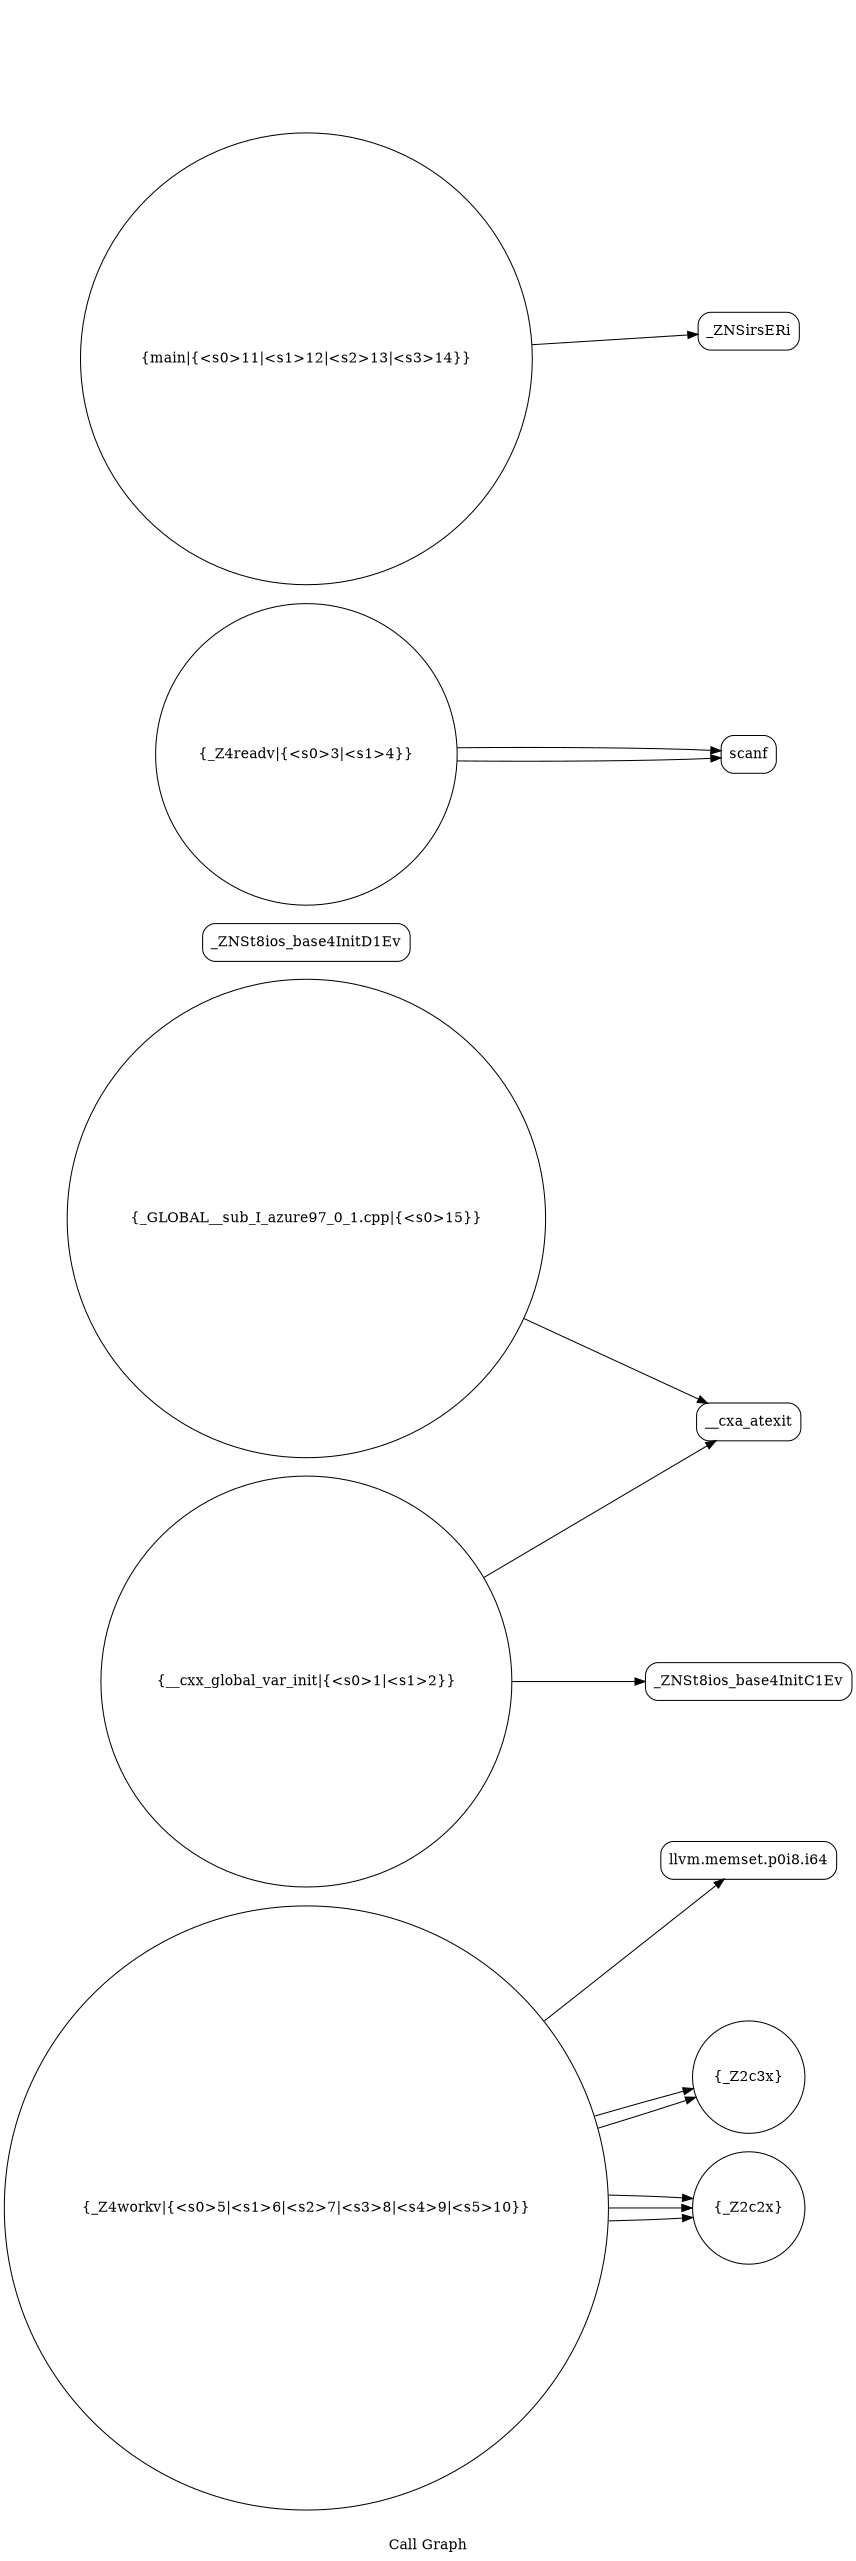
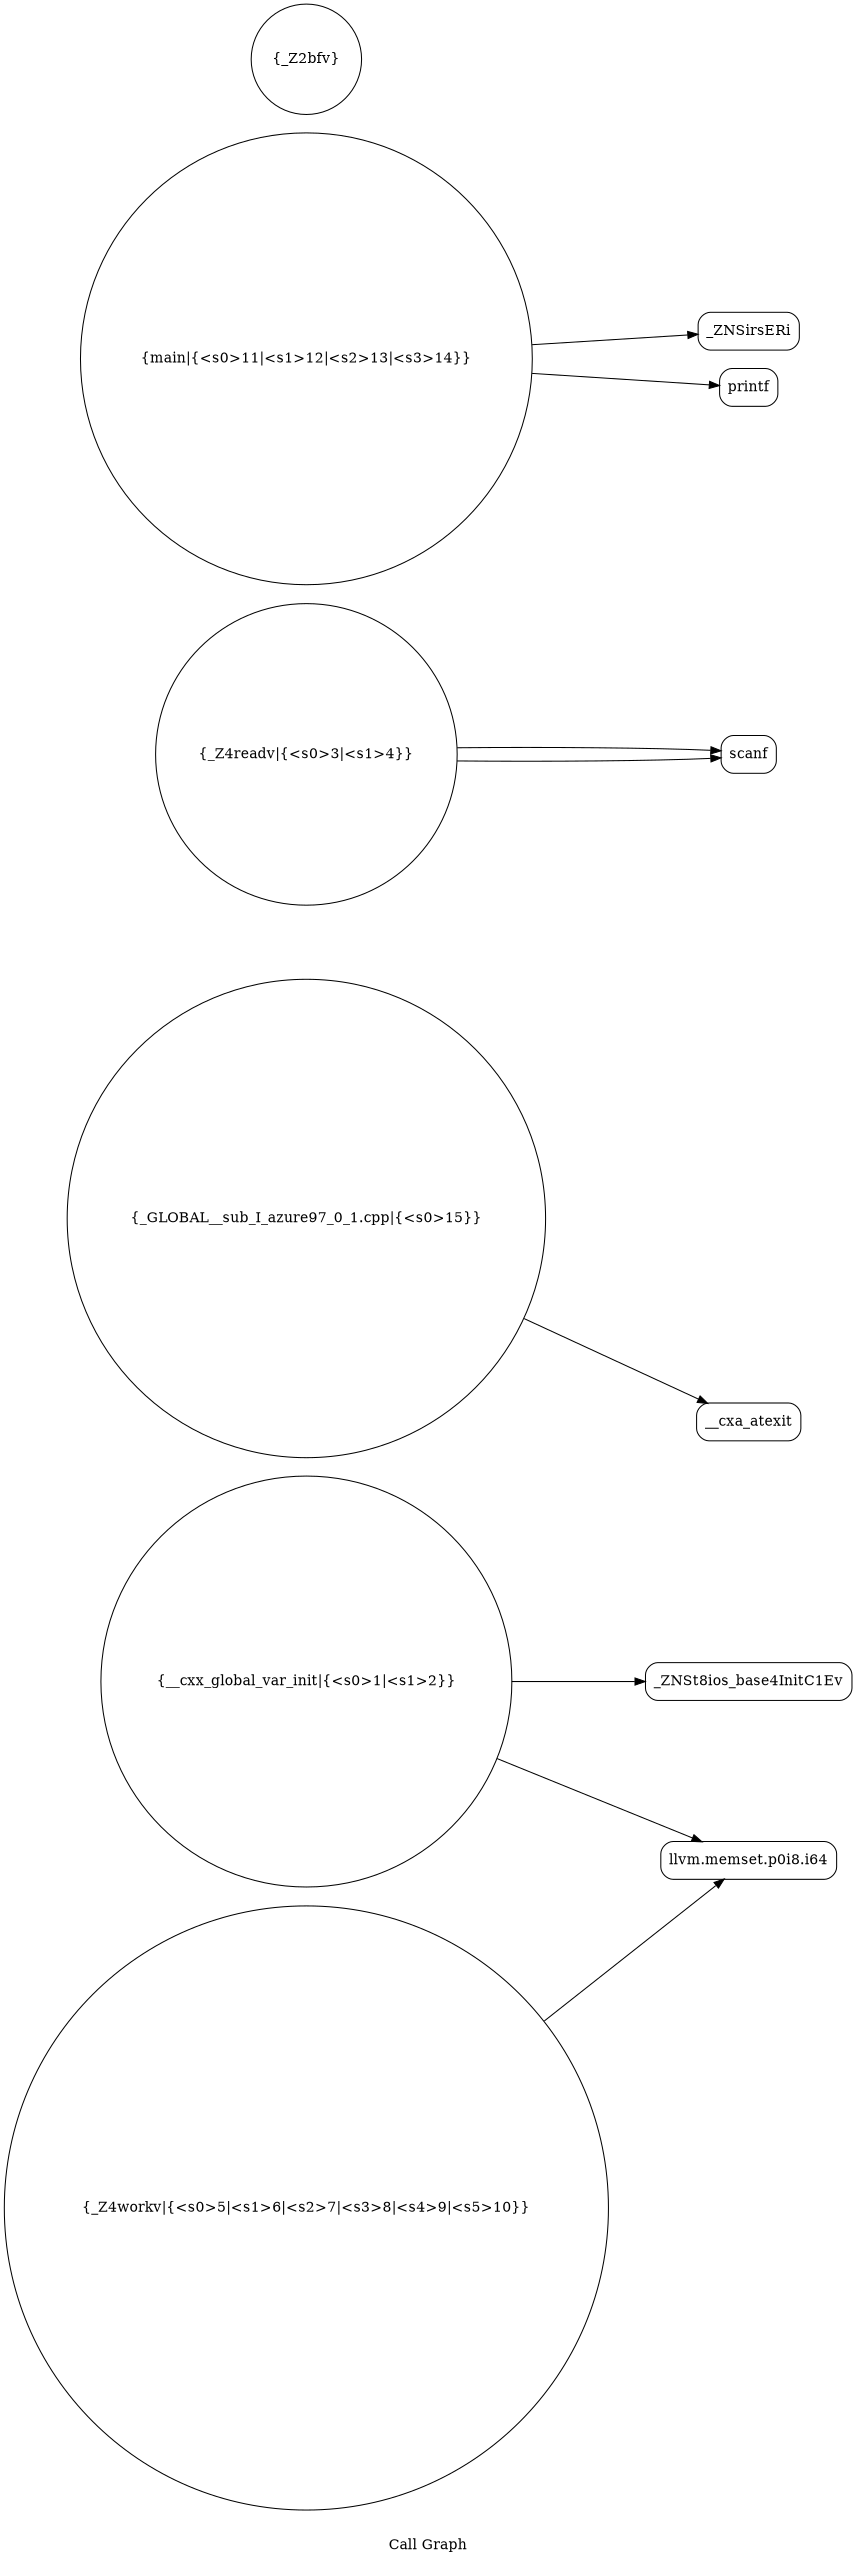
  digraph {
    label="Call Graph"
    rankdir=LR
    node [shape=circle]
    edge [color=black tailport=s0]
    n1 [label="{__cxx_global_var_init|{<s0>1|<s1>2}}"]
    n2 [label="{_ZNSt8ios_base4InitC1Ev}" shape=Mrecord]
    n3 [label="{__cxa_atexit}" shape=Mrecord]
-   n4 [label="{_Z2c2x}"]
    n5 [label="{_GLOBAL__sub_I_azure97_0_1.cpp|{<s0>15}}"]
-   n6 [label="{_ZNSt8ios_base4InitD1Ev}" shape=Mrecord]
    n7 [label="{_Z4workv|{<s0>5|<s1>6|<s2>7|<s3>8|<s4>9|<s5>10}}"]
    n8 [label="{llvm.memset.p0i8.i64}" shape=Mrecord]
-   n9 [label="{_Z2c3x}"]
    n10 [label="{_Z4readv|{<s0>3|<s1>4}}"]
    n11 [label="{scanf}" shape=Mrecord]
    n12 [label="{main|{<s0>11|<s1>12|<s2>13|<s3>14}}"]
    n13 [label="{_ZNSirsERi}" shape=Mrecord]
+   n14 [label="{printf}" shape=Mrecord]
+   n15 [label="{_Z2bfv}"]
    n1 -> n2
-   n1 -> n3 [tailport=s1]
+   n1 -> n8 [tailport=s1]
    n5 -> n3
-   n7 -> n4 [tailport=s1]
-   n7 -> n4 [tailport=s2]
-   n7 -> n4 [tailport=s4]
    n7 -> n8
-   n7 -> n9 [tailport=s3]
-   n7 -> n9 [tailport=s5]
    n10 -> n11
    n10 -> n11 [tailport=s1]
    n12 -> n13
+   n12 -> n14 [tailport=s3]
  }
